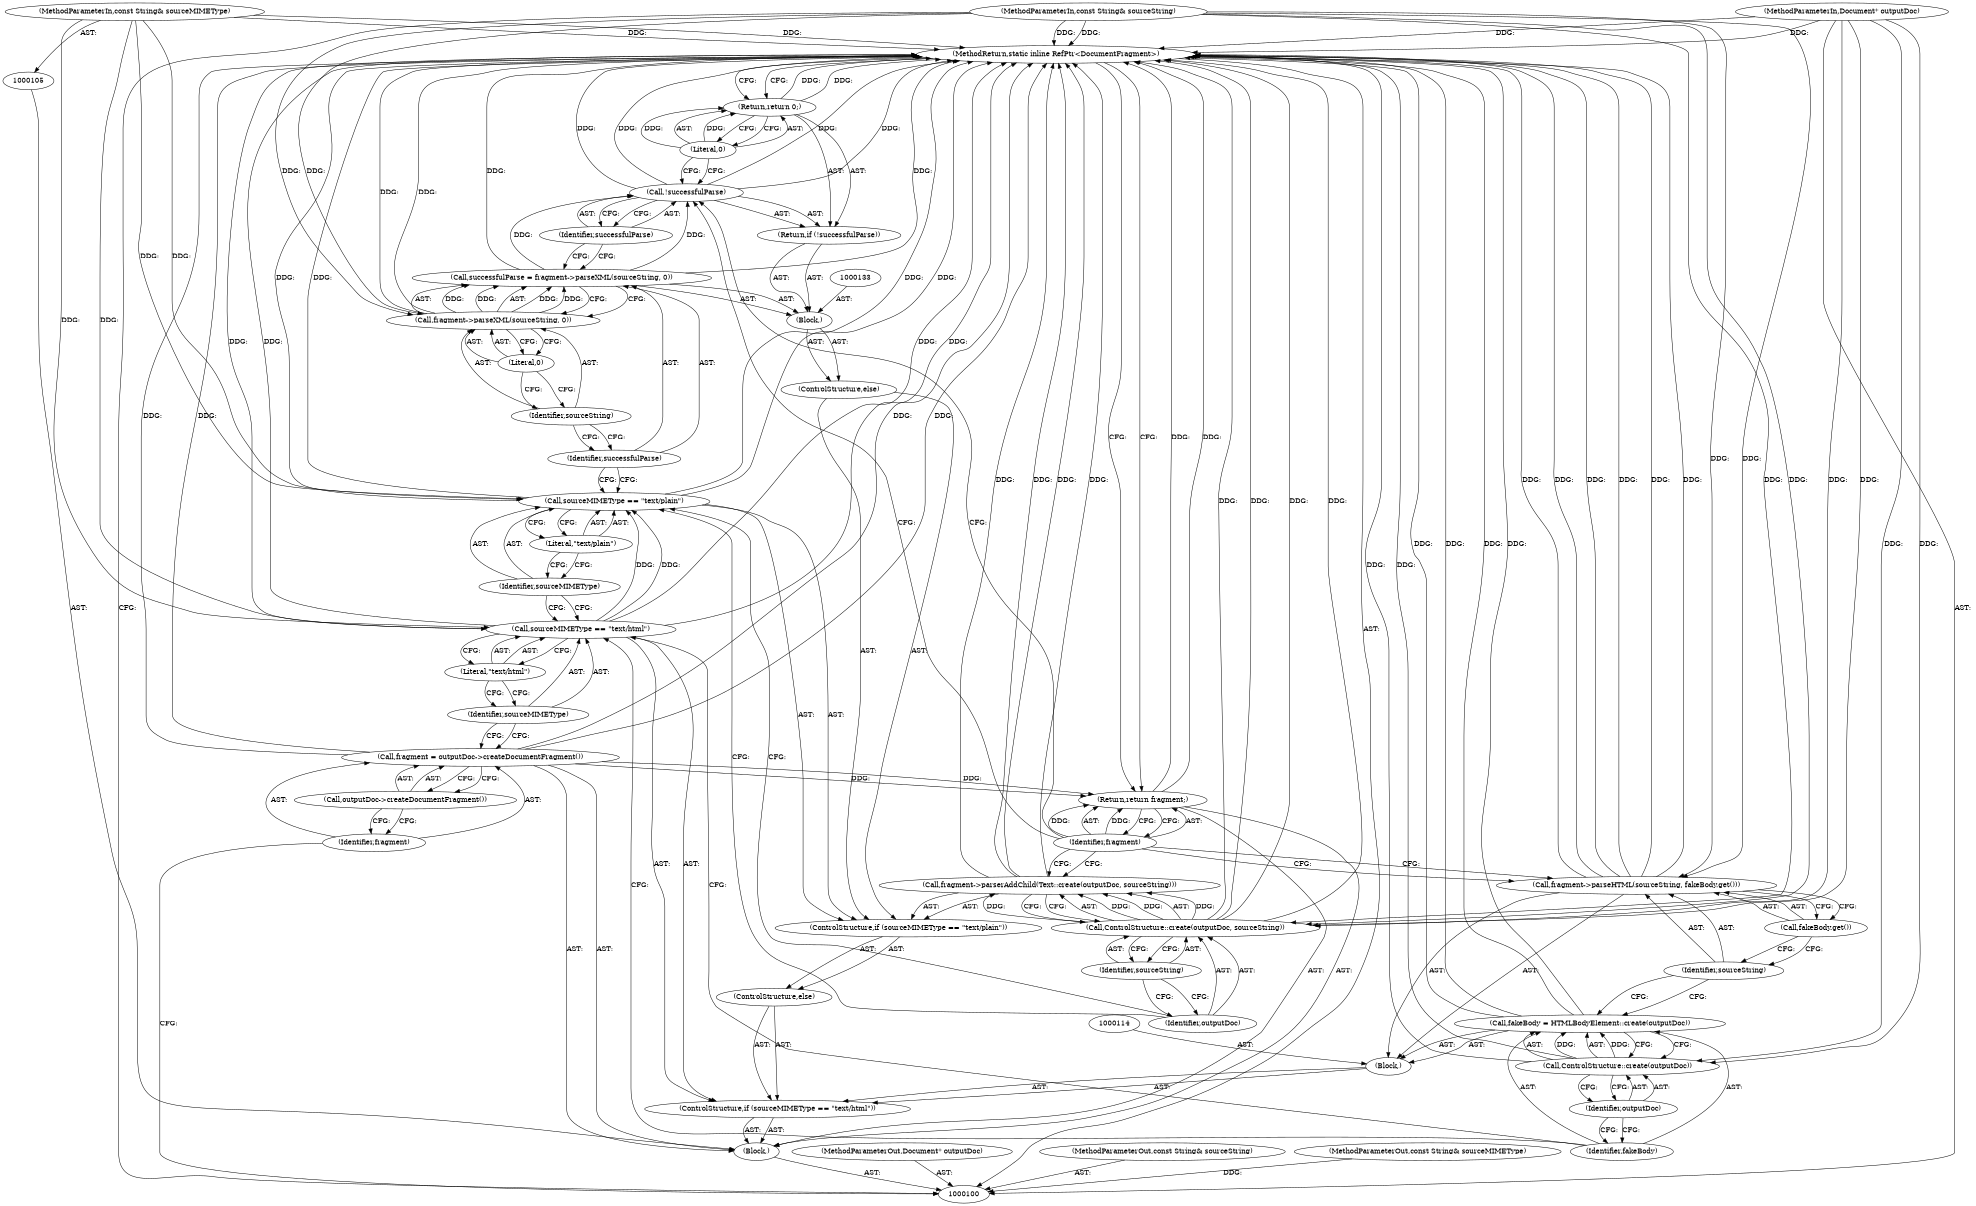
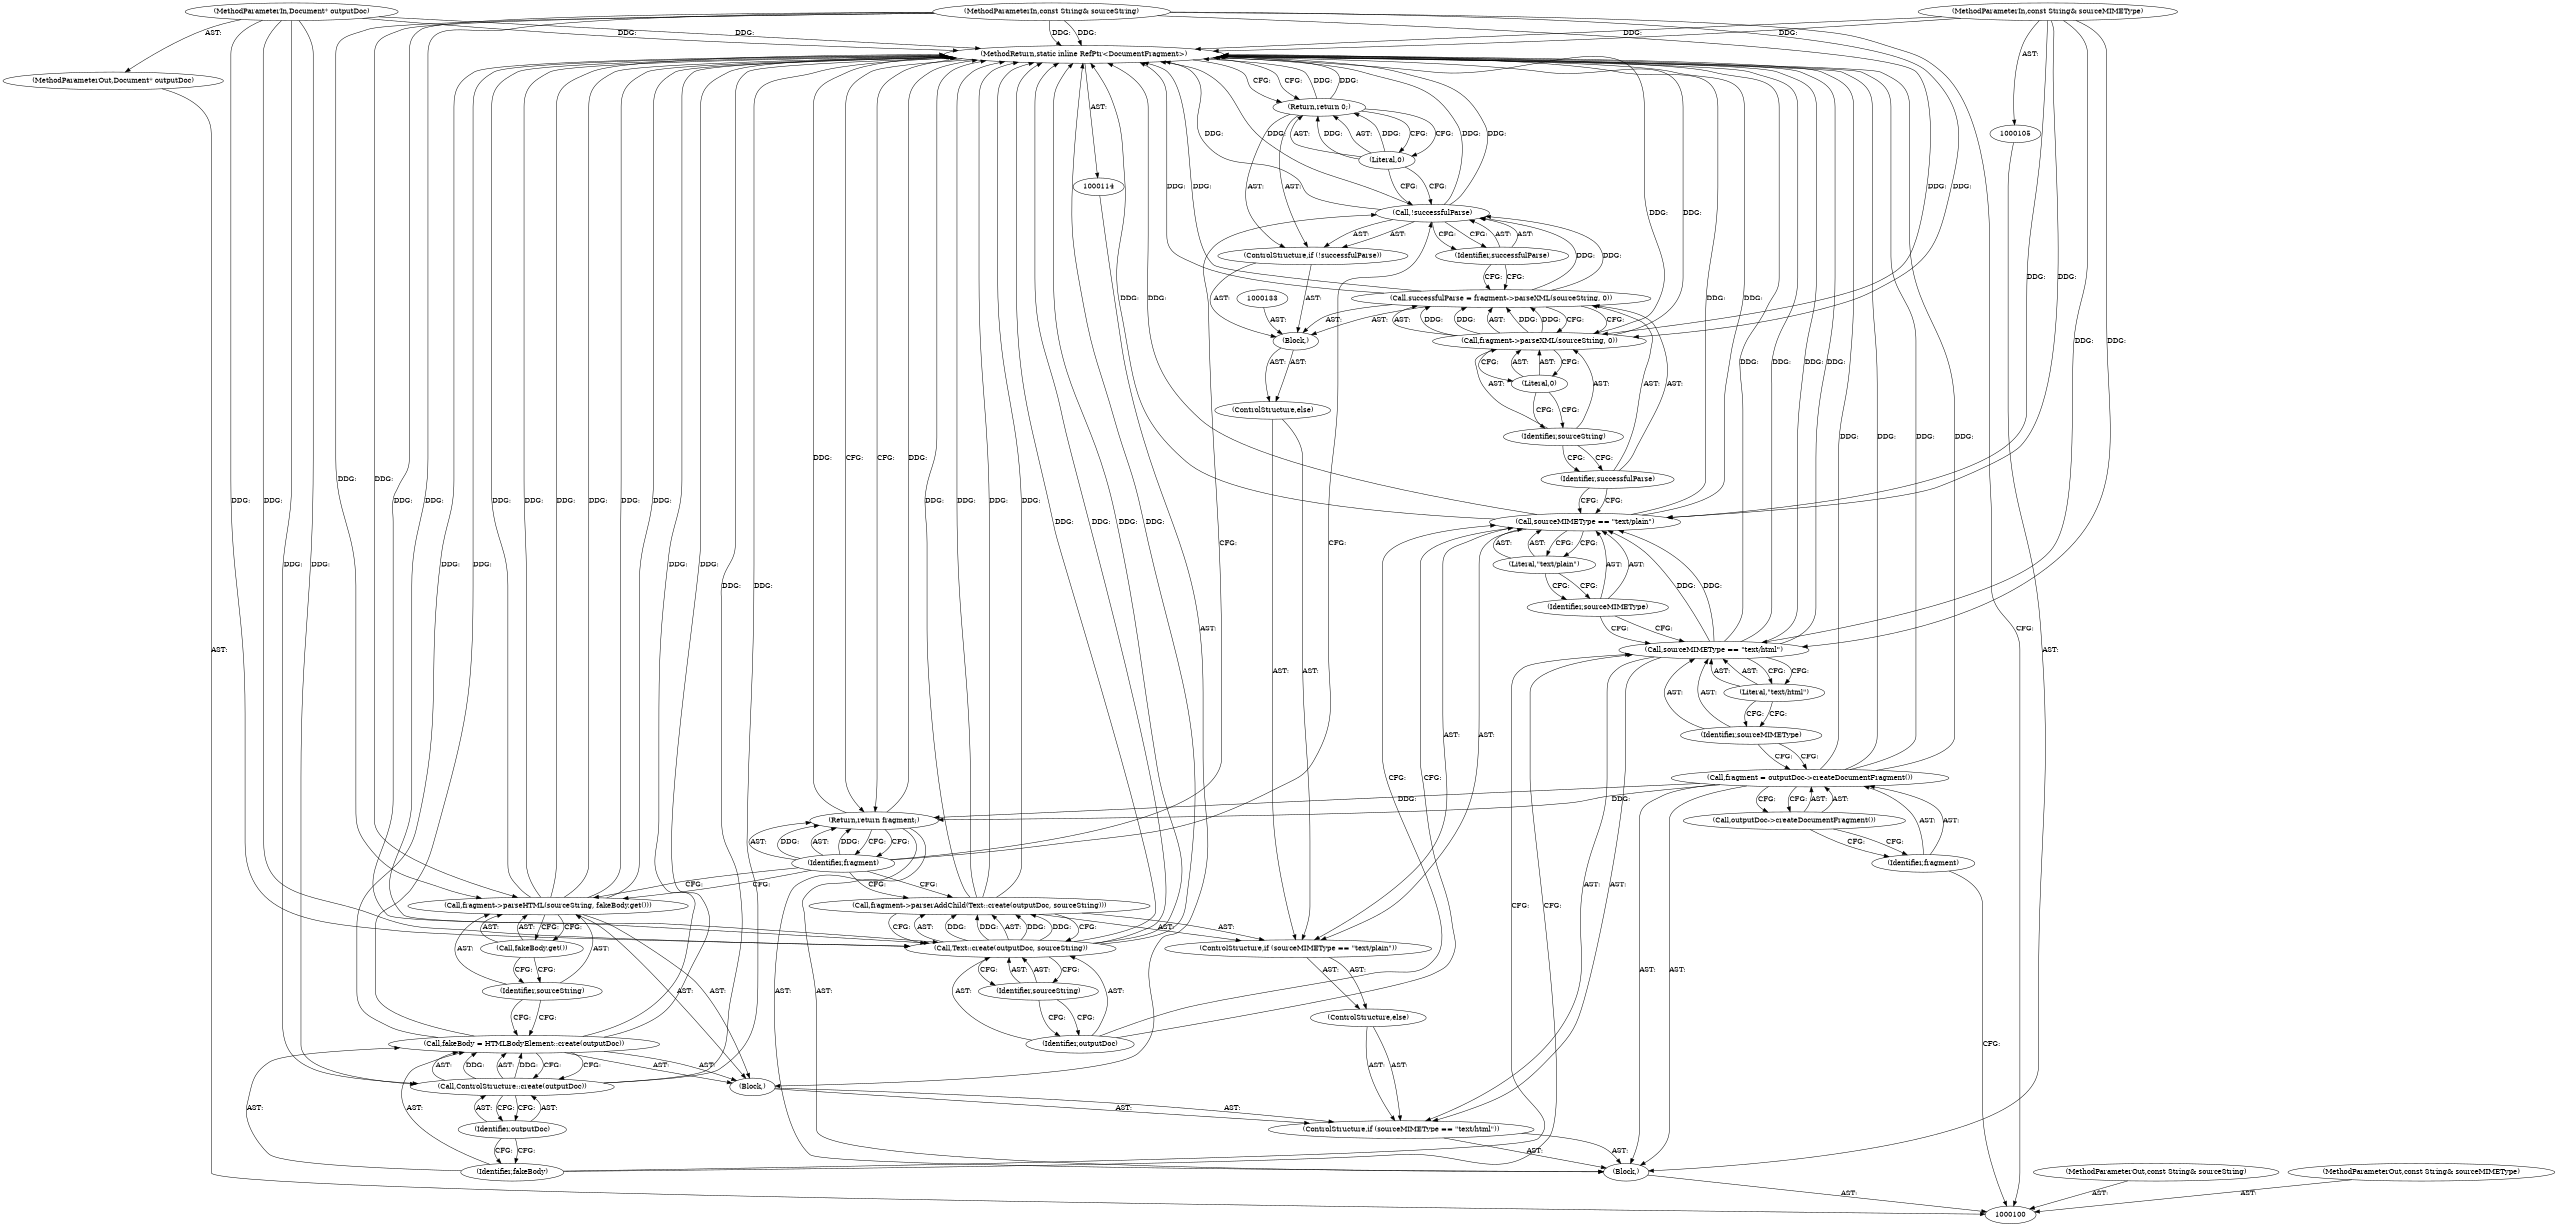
  digraph {
    n1 [label="(MethodReturn,static inline RefPtr<DocumentFragment>)"]
    n2 [label="(Return,return 0;)"]
    n3 [label="(Return,return fragment;)"]
    1000100
-   n5 [label="(Return,if (!successfulParse))"]
+   n5 [label="(ControlStructure,if (!successfulParse))"]
    n6 [label="(Literal,0)"]
    n7 [label="(Identifier,fragment)"]
    n8 [label="(Block,)"]
    n9 [label="(MethodParameterIn,Document* outputDoc)"]
    n10 [label="(Call,ControlStructure::create(outputDoc))"]
-   n11 [label="(Call,ControlStructure::create(outputDoc, sourceString))"]
+   n11 [label="(Call,Text::create(outputDoc, sourceString))"]
    n12 [label="(Call,fakeBody = HTMLBodyElement::create(outputDoc))"]
    n13 [label="(Identifier,outputDoc)"]
    n14 [label="(Call,fragment->parserAddChild(Text::create(outputDoc, sourceString)))"]
    n15 [label="(Identifier,sourceString)"]
    n16 [label="(MethodParameterOut,Document* outputDoc)"]
    n17 [label="(MethodParameterIn,const String& sourceString)"]
    n18 [label="(Call,fragment->parseXML(sourceString, 0))"]
    n19 [label="(Call,fragment->parseHTML(sourceString, fakeBody.get()))"]
    n20 [label="(Call,successfulParse = fragment->parseXML(sourceString, 0))"]
    n21 [label="(Literal,0)"]
    n22 [label="(Block,)"]
    n23 [label="(Call,fakeBody.get())"]
    n24 [label="(MethodParameterOut,const String& sourceString)"]
    n25 [label="(MethodParameterIn,const String& sourceMIMEType)"]
    n26 [label="(Call,sourceMIMEType == \"text/html\")"]
    n27 [label="(Call,sourceMIMEType == \"text/plain\")"]
    1000105
    n29 [label="(Literal,\"text/html\")"]
    n30 [label="(ControlStructure,if (sourceMIMEType == \"text/html\"))"]
    n31 [label="(ControlStructure,if (sourceMIMEType == \"text/plain\"))"]
    n32 [label="(Literal,\"text/plain\")"]
    n33 [label="(MethodParameterOut,const String& sourceMIMEType)"]
    n34 [label="(Block,)"]
    n35 [label="(Call,!successfulParse)"]
    n36 [label="(ControlStructure,else)"]
    n37 [label="(Identifier,successfulParse)"]
    n38 [label="(Identifier,successfulParse)"]
    n39 [label="(Identifier,sourceString)"]
    n40 [label="(Call,fragment = outputDoc->createDocumentFragment())"]
    n41 [label="(Call,outputDoc->createDocumentFragment())"]
    n42 [label="(Identifier,fragment)"]
    n43 [label="(Identifier,sourceMIMEType)"]
    n44 [label="(Identifier,fakeBody)"]
    n45 [label="(Identifier,sourceString)"]
    n46 [label="(ControlStructure,else)"]
    n47 [label="(Identifier,sourceMIMEType)"]
    n48 [label="(Identifier,outputDoc)"]
    1000133
    1000114
    n1 -> n2 [label="CFG: "]
    n1 -> n2 [label="CFG: "]
    n1 -> n3 [label="CFG: "]
    n1 -> n3 [label="CFG: "]
-   n1 -> 1000100 [label="AST: "]
+   n1 -> 1000114 [label="AST: "]
    n2 -> n1 [label="DDG: "]
    n2 -> n1 [label="DDG: "]
    n2 -> n5 [label="AST: "]
    n2 -> n5 [label="AST: "]
    n2 -> n6 [label="CFG: "]
    n2 -> n6 [label="CFG: "]
    n3 -> n1 [label="DDG: "]
    n3 -> n1 [label="DDG: "]
    n3 -> n7 [label="CFG: "]
    n3 -> n7 [label="CFG: "]
    n3 -> n8 [label="AST: "]
    n3 -> n8 [label="AST: "]
    n5 -> n34 [label="AST: "]
    n5 -> n34 [label="AST: "]
    n6 -> n2 [label="AST: "]
    n6 -> n2 [label="DDG: "]
    n6 -> n2 [label="AST: "]
    n6 -> n2 [label="DDG: "]
    n6 -> n35 [label="CFG: "]
    n6 -> n35 [label="CFG: "]
    n7 -> n3 [label="AST: "]
    n7 -> n3 [label="DDG: "]
    n7 -> n3 [label="AST: "]
    n7 -> n3 [label="DDG: "]
    n7 -> n14 [label="CFG: "]
    n7 -> n14 [label="CFG: "]
    n7 -> n19 [label="CFG: "]
    n7 -> n19 [label="CFG: "]
    n7 -> n35 [label="CFG: "]
    n7 -> n35 [label="CFG: "]
    n8 -> 1000100 [label="AST: "]
    n9 -> n1 [label="DDG: "]
    n9 -> n1 [label="DDG: "]
-   n9 -> 1000100 [label="AST: "]
+   n9 -> n16 [label="AST: "]
    n9 -> n10 [label="DDG: "]
    n9 -> n10 [label="DDG: "]
    n9 -> n11 [label="DDG: "]
    n9 -> n11 [label="DDG: "]
    n10 -> n1 [label="DDG: "]
    n10 -> n1 [label="DDG: "]
    n10 -> n12 [label="AST: "]
    n10 -> n12 [label="DDG: "]
    n10 -> n12 [label="AST: "]
    n10 -> n12 [label="DDG: "]
    n10 -> n13 [label="CFG: "]
    n10 -> n13 [label="CFG: "]
    n11 -> n1 [label="DDG: "]
    n11 -> n1 [label="DDG: "]
    n11 -> n1 [label="DDG: "]
    n11 -> n1 [label="DDG: "]
    n11 -> n14 [label="AST: "]
    n11 -> n14 [label="DDG: "]
    n11 -> n14 [label="DDG: "]
    n11 -> n14 [label="AST: "]
    n11 -> n14 [label="DDG: "]
    n11 -> n14 [label="DDG: "]
    n11 -> n15 [label="CFG: "]
    n11 -> n15 [label="CFG: "]
    n12 -> n1 [label="DDG: "]
    n12 -> n1 [label="DDG: "]
    n12 -> n1 [label="DDG: "]
    n12 -> n1 [label="DDG: "]
    n12 -> n10 [label="CFG: "]
    n12 -> n10 [label="CFG: "]
    n12 -> n22 [label="AST: "]
    n12 -> n22 [label="AST: "]
    n13 -> n10 [label="AST: "]
    n13 -> n10 [label="AST: "]
    n13 -> n44 [label="CFG: "]
    n13 -> n44 [label="CFG: "]
    n14 -> n1 [label="DDG: "]
    n14 -> n1 [label="DDG: "]
    n14 -> n1 [label="DDG: "]
    n14 -> n1 [label="DDG: "]
    n14 -> n11 [label="CFG: "]
    n14 -> n11 [label="CFG: "]
    n14 -> n31 [label="AST: "]
    n14 -> n31 [label="AST: "]
    n15 -> n11 [label="AST: "]
    n15 -> n11 [label="AST: "]
    n15 -> n48 [label="CFG: "]
    n15 -> n48 [label="CFG: "]
    n16 -> 1000100 [label="AST: "]
    n17 -> n1 [label="DDG: "]
    n17 -> n1 [label="DDG: "]
    n17 -> 1000100 [label="CFG: "]
    n17 -> n11 [label="DDG: "]
    n17 -> n11 [label="DDG: "]
    n17 -> n18 [label="DDG: "]
    n17 -> n18 [label="DDG: "]
    n17 -> n19 [label="DDG: "]
    n17 -> n19 [label="DDG: "]
    n18 -> n1 [label="DDG: "]
    n18 -> n1 [label="DDG: "]
    n18 -> n20 [label="AST: "]
    n18 -> n20 [label="DDG: "]
    n18 -> n20 [label="DDG: "]
    n18 -> n20 [label="AST: "]
    n18 -> n20 [label="DDG: "]
    n18 -> n20 [label="DDG: "]
    n18 -> n21 [label="CFG: "]
    n18 -> n21 [label="CFG: "]
    n19 -> n1 [label="DDG: "]
    n19 -> n1 [label="DDG: "]
    n19 -> n1 [label="DDG: "]
    n19 -> n1 [label="DDG: "]
    n19 -> n1 [label="DDG: "]
    n19 -> n1 [label="DDG: "]
    n19 -> n22 [label="AST: "]
    n19 -> n22 [label="AST: "]
    n19 -> n23 [label="CFG: "]
    n19 -> n23 [label="CFG: "]
    n20 -> n1 [label="DDG: "]
    n20 -> n1 [label="DDG: "]
    n20 -> n18 [label="CFG: "]
    n20 -> n18 [label="CFG: "]
    n20 -> n34 [label="AST: "]
    n20 -> n34 [label="AST: "]
    n20 -> n35 [label="DDG: "]
    n20 -> n35 [label="DDG: "]
    n21 -> n18 [label="AST: "]
    n21 -> n18 [label="AST: "]
    n21 -> n39 [label="CFG: "]
    n21 -> n39 [label="CFG: "]
    n22 -> n30 [label="AST: "]
    n22 -> n30 [label="AST: "]
    n23 -> n19 [label="AST: "]
    n23 -> n19 [label="AST: "]
    n23 -> n45 [label="CFG: "]
    n23 -> n45 [label="CFG: "]
    n24 -> 1000100 [label="AST: "]
    n25 -> n1 [label="DDG: "]
    n25 -> n1 [label="DDG: "]
    n25 -> n26 [label="DDG: "]
    n25 -> n26 [label="DDG: "]
    n25 -> n27 [label="DDG: "]
    n25 -> n27 [label="DDG: "]
    n25 -> 1000105 [label="AST: "]
    n26 -> n1 [label="DDG: "]
    n26 -> n1 [label="DDG: "]
    n26 -> n1 [label="DDG: "]
    n26 -> n1 [label="DDG: "]
    n26 -> n27 [label="DDG: "]
    n26 -> n27 [label="DDG: "]
    n26 -> n29 [label="CFG: "]
    n26 -> n29 [label="CFG: "]
    n26 -> n30 [label="AST: "]
    n26 -> n30 [label="AST: "]
    n27 -> n1 [label="DDG: "]
    n27 -> n1 [label="DDG: "]
    n27 -> n1 [label="DDG: "]
    n27 -> n1 [label="DDG: "]
    n27 -> n31 [label="AST: "]
    n27 -> n31 [label="AST: "]
    n27 -> n32 [label="CFG: "]
    n27 -> n32 [label="CFG: "]
    1000105 -> n8 [label="AST: "]
    n29 -> n26 [label="AST: "]
    n29 -> n26 [label="AST: "]
    n29 -> n43 [label="CFG: "]
    n29 -> n43 [label="CFG: "]
    n30 -> n8 [label="AST: "]
    n30 -> n8 [label="AST: "]
    n31 -> n46 [label="AST: "]
    n31 -> n46 [label="AST: "]
    n32 -> n27 [label="AST: "]
    n32 -> n27 [label="AST: "]
    n32 -> n47 [label="CFG: "]
    n32 -> n47 [label="CFG: "]
-   n33 -> 1000100 [label="DDG: "]
+   n33 -> 1000100 [label="AST: "]
    n34 -> n36 [label="AST: "]
    n34 -> n36 [label="AST: "]
    n35 -> n1 [label="DDG: "]
    n35 -> n1 [label="DDG: "]
    n35 -> n1 [label="DDG: "]
    n35 -> n1 [label="DDG: "]
    n35 -> n5 [label="AST: "]
    n35 -> n5 [label="AST: "]
    n35 -> n37 [label="CFG: "]
    n35 -> n37 [label="CFG: "]
    n36 -> n31 [label="AST: "]
    n36 -> n31 [label="AST: "]
    n37 -> n20 [label="CFG: "]
    n37 -> n20 [label="CFG: "]
    n37 -> n35 [label="AST: "]
    n37 -> n35 [label="AST: "]
    n38 -> n20 [label="AST: "]
    n38 -> n20 [label="AST: "]
    n38 -> n27 [label="CFG: "]
    n38 -> n27 [label="CFG: "]
    n39 -> n18 [label="AST: "]
    n39 -> n18 [label="AST: "]
    n39 -> n38 [label="CFG: "]
    n39 -> n38 [label="CFG: "]
    n40 -> n1 [label="DDG: "]
    n40 -> n1 [label="DDG: "]
    n40 -> n1 [label="DDG: "]
    n40 -> n1 [label="DDG: "]
    n40 -> n3 [label="DDG: "]
    n40 -> n3 [label="DDG: "]
    n40 -> n8 [label="AST: "]
    n40 -> n8 [label="AST: "]
    n40 -> n41 [label="CFG: "]
    n40 -> n41 [label="CFG: "]
    n41 -> n40 [label="AST: "]
    n41 -> n40 [label="AST: "]
    n41 -> n42 [label="CFG: "]
    n41 -> n42 [label="CFG: "]
    n42 -> 1000100 [label="CFG: "]
    n42 -> n40 [label="AST: "]
    n42 -> n40 [label="AST: "]
    n43 -> n26 [label="AST: "]
    n43 -> n26 [label="AST: "]
    n43 -> n40 [label="CFG: "]
    n43 -> n40 [label="CFG: "]
    n44 -> n12 [label="AST: "]
    n44 -> n12 [label="AST: "]
    n44 -> n26 [label="CFG: "]
    n44 -> n26 [label="CFG: "]
    n45 -> n12 [label="CFG: "]
    n45 -> n12 [label="CFG: "]
    n45 -> n19 [label="AST: "]
    n45 -> n19 [label="AST: "]
    n46 -> n30 [label="AST: "]
    n46 -> n30 [label="AST: "]
    n47 -> n26 [label="CFG: "]
    n47 -> n26 [label="CFG: "]
    n47 -> n27 [label="AST: "]
    n47 -> n27 [label="AST: "]
    n48 -> n11 [label="AST: "]
    n48 -> n11 [label="AST: "]
    n48 -> n27 [label="CFG: "]
    n48 -> n27 [label="CFG: "]
    1000133 -> n34 [label="AST: "]
    1000114 -> n22 [label="AST: "]
  }
